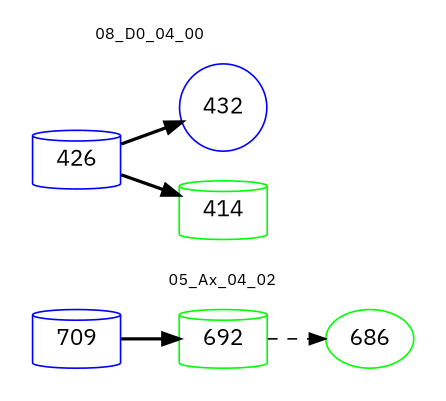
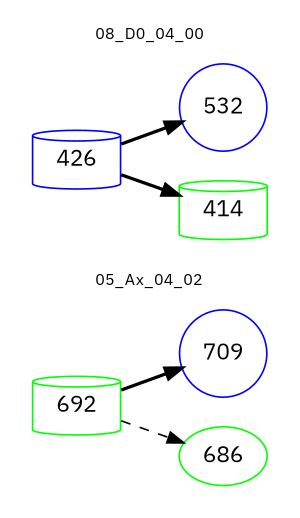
  digraph {
    fontname="IBM Plex Sans"
    rankdir=LR
    node [color=green fontname="IBM Plex Sans" shape=cylinder]
    edge [color=black fontname="IBM Plex Sans" style=bold]
    n1 [label=692]
    n2 [label=686 shape=ellipse]
-   n3 [color=blue label=709]
+   n3 [color=blue label=709 shape=circle]
    n4 [color=blue label=426]
    n5 [label=414]
-   n6 [color=blue label=432 shape=circle]
+   n6 [color=blue label=532 shape=circle]
    subgraph cluster_1 {
      color=white
      fontsize=10
      label="05_Ax_04_02"
      n1
      n2
      n3
    }
    subgraph cluster_2 {
      color=white
      fontsize=10
      label="08_D0_04_00"
      n4
      n5
      n6
    }
    n1 -> n2 [style=dashed]
-   n3 -> n1
+   n1 -> n3
    n4 -> n5
    n4 -> n6
  }
